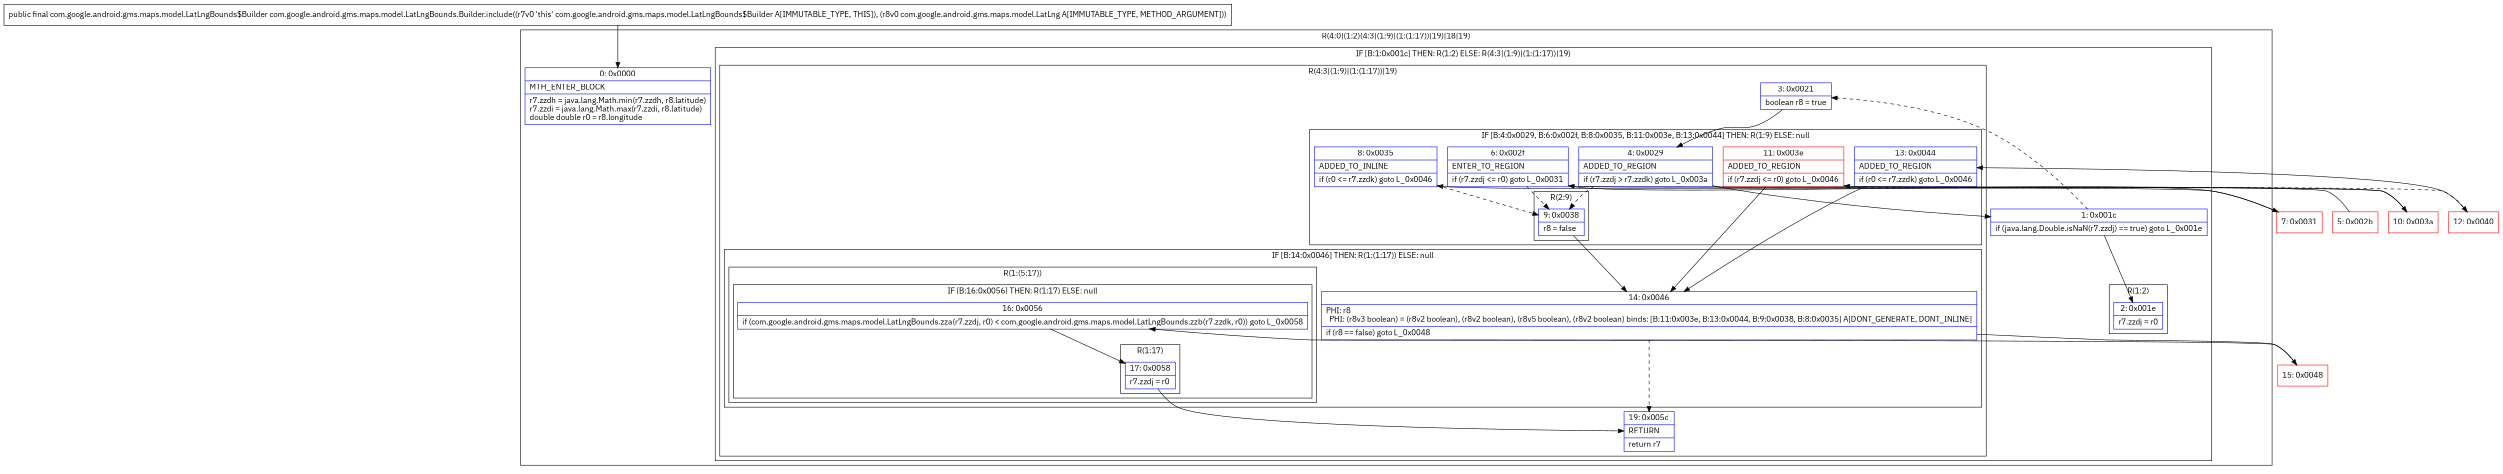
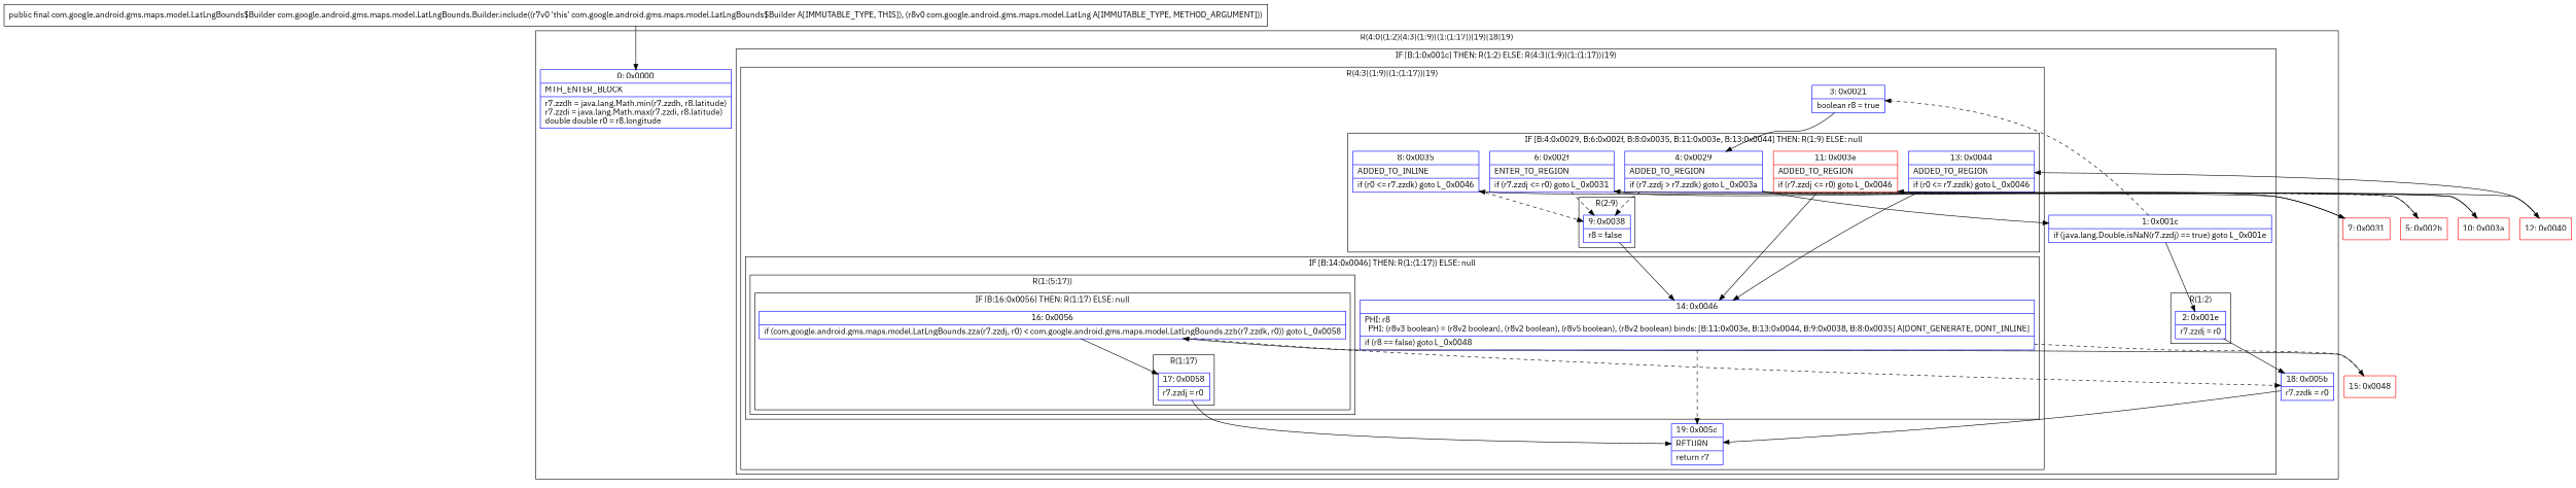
  digraph {
    fontname="IBM Plex Sans"
    node [color=blue fontname="IBM Plex Sans" shape=record]
    edge [fontname="IBM Plex Sans"]
    n1 [label="{2\:\ 0x001e|r7.zzdj = r0\l}"]
    n2 [label="{9\:\ 0x0038|r8 = false\l}"]
    n3 [label="{4\:\ 0x0029|ADDED_TO_REGION\l|if (r7.zzdj \> r7.zzdk) goto L_0x003a\l}"]
    n4 [label="{6\:\ 0x002f|ENTER_TO_REGION\l|if (r7.zzdj \<= r0) goto L_0x0031\l}"]
    n5 [label="{8\:\ 0x0035|ADDED_TO_INLINE\l|if (r0 \<= r7.zzdk) goto L_0x0046\l}"]
    n6 [color=red label="{11\:\ 0x003e|ADDED_TO_REGION\l|if (r7.zzdj \<= r0) goto L_0x0046\l}"]
    n7 [label="{13\:\ 0x0044|ADDED_TO_REGION\l|if (r0 \<= r7.zzdk) goto L_0x0046\l}"]
    n8 [label="{17\:\ 0x0058|r7.zzdj = r0\l}"]
    n9 [label="{16\:\ 0x0056|if (com.google.android.gms.maps.model.LatLngBounds.zza(r7.zzdj, r0) \< com.google.android.gms.maps.model.LatLngBounds.zzb(r7.zzdk, r0)) goto L_0x0058\l}"]
    n10 [label="{14\:\ 0x0046|PHI: r8 \l  PHI: (r8v3 boolean) = (r8v2 boolean), (r8v2 boolean), (r8v5 boolean), (r8v2 boolean) binds: [B:11:0x003e, B:13:0x0044, B:9:0x0038, B:8:0x0035] A[DONT_GENERATE, DONT_INLINE]\l|if (r8 == false) goto L_0x0048\l}"]
    n11 [label="{3\:\ 0x0021|boolean r8 = true\l}"]
    n12 [label="{19\:\ 0x005d|RETURN\l|return r7\l}"]
    n13 [label="{1\:\ 0x001c|if (java.lang.Double.isNaN(r7.zzdj) == true) goto L_0x001e\l}"]
    n14 [label="{0\:\ 0x0000|MTH_ENTER_BLOCK\l|r7.zzdh = java.lang.Math.min(r7.zzdh, r8.latitude)\lr7.zzdi = java.lang.Math.max(r7.zzdi, r8.latitude)\ldouble double r0 = r8.longitude\l}"]
+   n15 [label="{18\:\ 0x005b|r7.zzdk = r0\l}"]
    n16 [color=red label="{5\:\ 0x002b}"]
    n17 [color=red label="{10\:\ 0x003a}"]
    n18 [color=red label="{7\:\ 0x0031}"]
    n19 [color=red label="{12\:\ 0x0040}"]
    n20 [color=red label="{15\:\ 0x0048}"]
    n21 [label="{public final com.google.android.gms.maps.model.LatLngBounds$Builder com.google.android.gms.maps.model.LatLngBounds.Builder.include((r7v0 'this' com.google.android.gms.maps.model.LatLngBounds$Builder A[IMMUTABLE_TYPE, THIS]), (r8v0 com.google.android.gms.maps.model.LatLng A[IMMUTABLE_TYPE, METHOD_ARGUMENT])) }" color=""]
    subgraph cluster_1 {
      label="R(4:0|(1:2)(4:3|(1:9)|(1:(1:17))|19)|18|19)"
      n14
+     n15
      subgraph cluster_2 {
        label="IF [B:1:0x001c] THEN: R(1:2) ELSE: R(4:3|(1:9)|(1:(1:17))|19)"
        n13
        subgraph cluster_3 {
          label="R(1:2)"
          n1
        }
        subgraph cluster_4 {
          label="R(4:3|(1:9)|(1:(1:17))|19)"
          n11
          n12
          subgraph cluster_5 {
            label="IF [B:4:0x0029, B:6:0x002f, B:8:0x0035, B:11:0x003e, B:13:0x0044] THEN: R(1:9) ELSE: null"
            n3
            n4
            n5
            n6
            n7
            subgraph cluster_6 {
              label="R(2:9)"
              n2
            }
          }
          subgraph cluster_7 {
            label="IF [B:14:0x0046] THEN: R(1:(1:17)) ELSE: null"
            n10
            subgraph cluster_8 {
              label="R(1:(5:17))"
              subgraph cluster_9 {
                label="IF [B:16:0x0056] THEN: R(1:17) ELSE: null"
                n9
                subgraph cluster_10 {
                  label="R(1:17)"
                  n8
                }
              }
            }
          }
        }
      }
    }
+   n1 -> n15
    n2 -> n10
    n3 -> n2 [style=dashed]
    n3 -> n13
+   n3 -> n16 [style=dashed]
    n3 -> n17
    n4 -> n2 [style=dashed]
    n4 -> n18
    n5 -> n2 [style=dashed]
    n6 -> n10
-   n6 -> n19 [style=dashed]
+   n6 -> n19 [style=solid]
    n7 -> n10
    n8 -> n12
    n9 -> n8
+   n9 -> n15 [style=dashed]
    n10 -> n12 [style=dashed]
-   n10 -> n20
+   n10 -> n20 [style=dashed]
    n11 -> n3
    n13 -> n1
    n13 -> n11 [style=dashed]
+   n15 -> n12
    n16 -> n4
    n17 -> n6
    n18 -> n5
    n19 -> n7
    n20 -> n9
    n21 -> n14
  }
